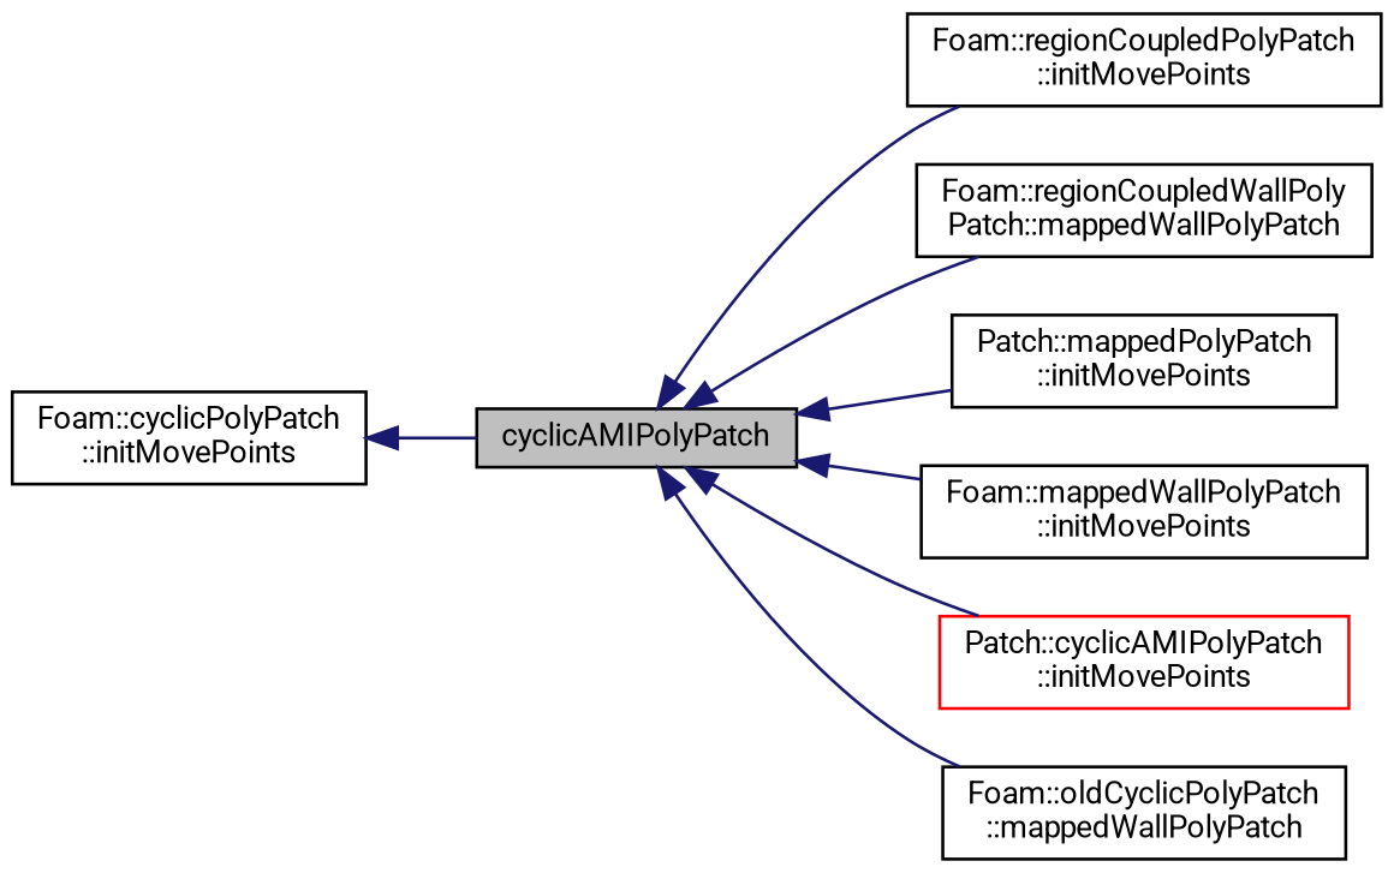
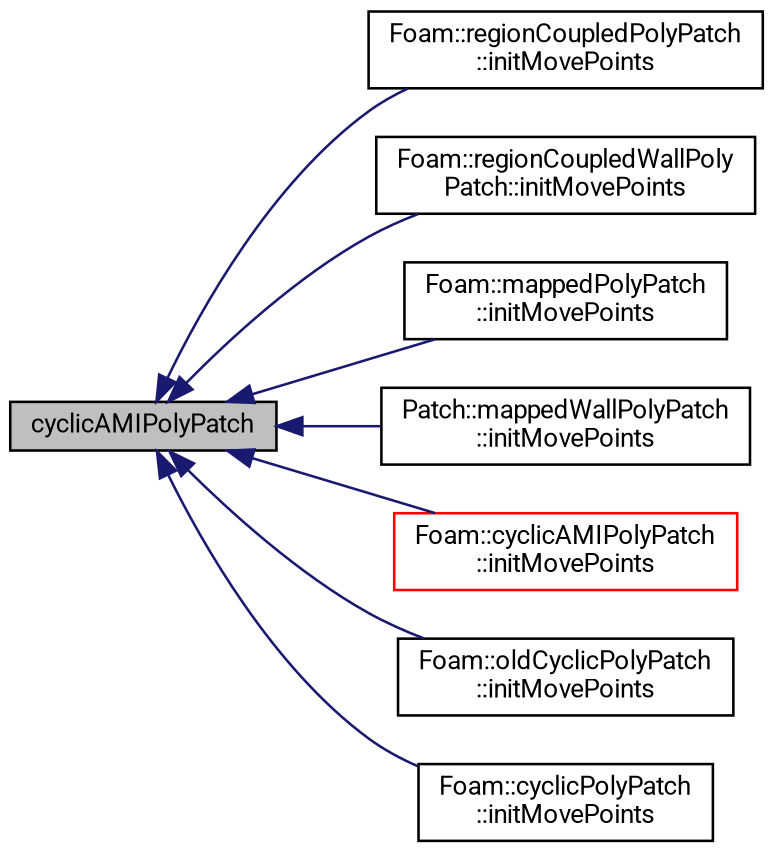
  digraph {
    fontname=Roboto
    rankdir=LR
    node [color=black fontname=Roboto fontsize=10 shape=record]
    edge [color=midnightblue dir=back fontname=Roboto fontsize=10 labelfontname=FreeSans labelfontsize=10 style=solid]
    n1 [fillcolor=grey75 fontcolor=black height=0.2 label=cyclicAMIPolyPatch style=filled width=0.4]
    n2 [height=0.2 label="Foam::regionCoupledPolyPatch\l::initMovePoints" width=0.4]
-   n3 [height=0.2 label="Foam::regionCoupledWallPoly\lPatch::mappedWallPolyPatch" width=0.4]
-   n4 [height=0.2 label="Patch::mappedPolyPatch\l::initMovePoints" width=0.4]
-   n5 [height=0.2 label="Foam::mappedWallPolyPatch\l::initMovePoints" width=0.4]
-   n6 [color=red height=0.2 label="Patch::cyclicAMIPolyPatch\l::initMovePoints" width=0.4]
-   n7 [height=0.2 label="Foam::oldCyclicPolyPatch\l::mappedWallPolyPatch" width=0.4]
+   n3 [height=0.2 label="Foam::regionCoupledWallPoly\lPatch::initMovePoints" width=0.4]
+   n4 [height=0.2 label="Foam::mappedPolyPatch\l::initMovePoints" width=0.4]
+   n5 [height=0.2 label="Patch::mappedWallPolyPatch\l::initMovePoints" width=0.4]
+   n6 [color=red height=0.2 label="Foam::cyclicAMIPolyPatch\l::initMovePoints" width=0.4]
+   n7 [height=0.2 label="Foam::oldCyclicPolyPatch\l::initMovePoints" width=0.4]
    n8 [height=0.2 label="Foam::cyclicPolyPatch\l::initMovePoints" width=0.4]
    n1 -> n2
    n1 -> n3
    n1 -> n4
    n1 -> n5
    n1 -> n6
    n1 -> n7
-   n8 -> n1
+   n1 -> n8
  }
